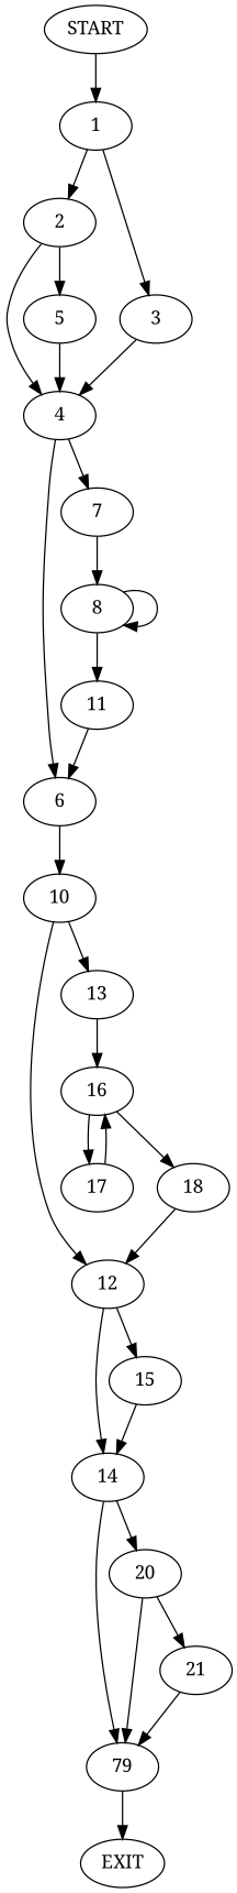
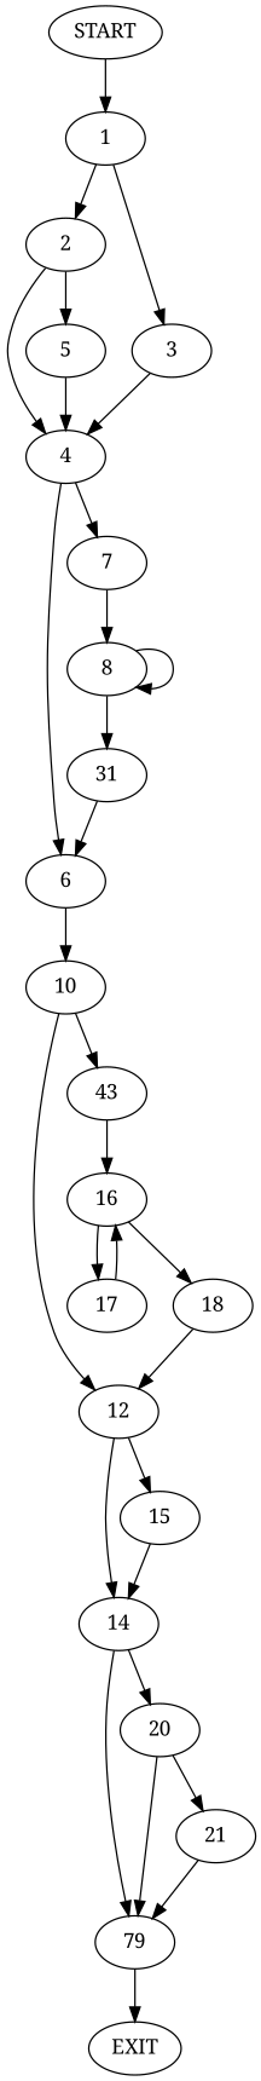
  digraph {
    fontname="Noto Serif"
    node [fontname="Noto Serif"]
    edge [fontname="Noto Serif"]
    n1 [label=START]
    1
    2
    3
    n5 [label=EXIT]
    4
    5
    6
    7
    10
    8
    12
-   13
-   11
+   13 [label=43]
+   11 [label=31]
    14
    15
    16
    n18 [label=79]
    20
    17
    18
    21
    n1 -> 1
    1 -> 2
    1 -> 3
    2 -> 4
    2 -> 5
    3 -> 4
    4 -> 6
    4 -> 7
    5 -> 4
    6 -> 10
    7 -> 8
    10 -> 12
    10 -> 13
    8 -> 8
    8 -> 11
    12 -> 14
    12 -> 15
    13 -> 16
    11 -> 6
    14 -> n18
    14 -> 20
    15 -> 14
    16 -> 17
    16 -> 18
    n18 -> n5
    20 -> n18
    20 -> 21
    17 -> 16
    18 -> 12
    21 -> n18
  }
